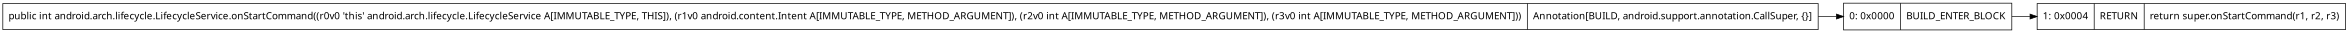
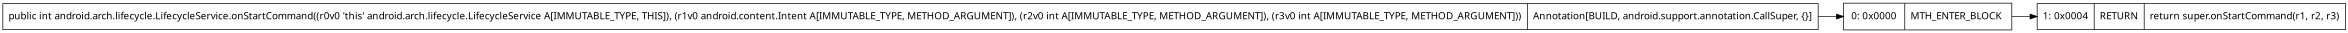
  digraph {
    rankdir=LR
    fontname="Noto Sans"
    node [shape=record fontname="Noto Sans"]
    edge [fontname="Noto Sans"]
-   n1 [label="{0\:\ 0x0000|BUILD_ENTER_BLOCK\l}"]
+   n1 [label="{0\:\ 0x0000|MTH_ENTER_BLOCK\l}"]
    n2 [label="{1\:\ 0x0004|RETURN\l|return super.onStartCommand(r1, r2, r3)\l}"]
    n3 [label="{public int android.arch.lifecycle.LifecycleService.onStartCommand((r0v0 'this' android.arch.lifecycle.LifecycleService A[IMMUTABLE_TYPE, THIS]), (r1v0 android.content.Intent A[IMMUTABLE_TYPE, METHOD_ARGUMENT]), (r2v0 int A[IMMUTABLE_TYPE, METHOD_ARGUMENT]), (r3v0 int A[IMMUTABLE_TYPE, METHOD_ARGUMENT]))  | Annotation[BUILD, android.support.annotation.CallSuper, \{\}]\l}"]
    n1 -> n2
    n3 -> n1
  }
